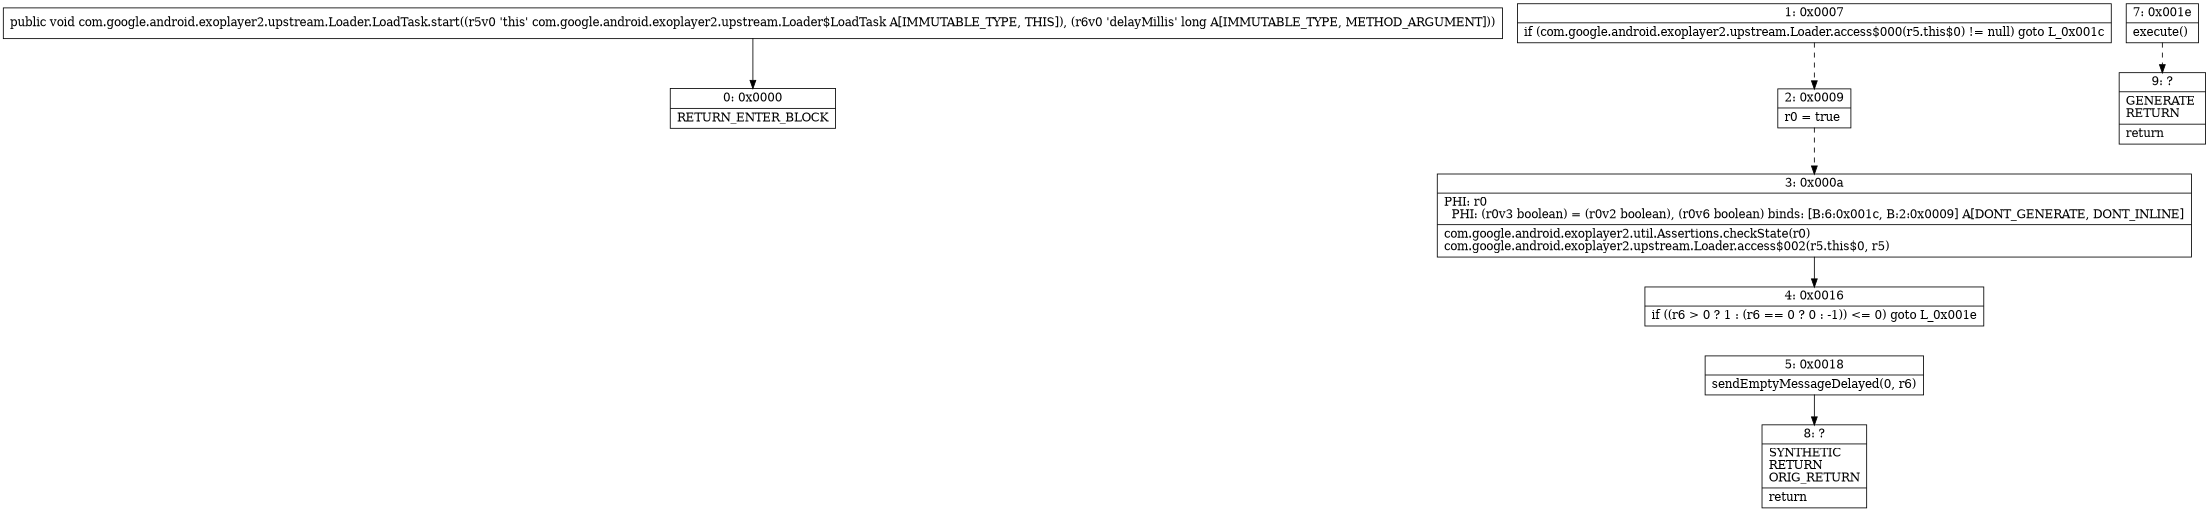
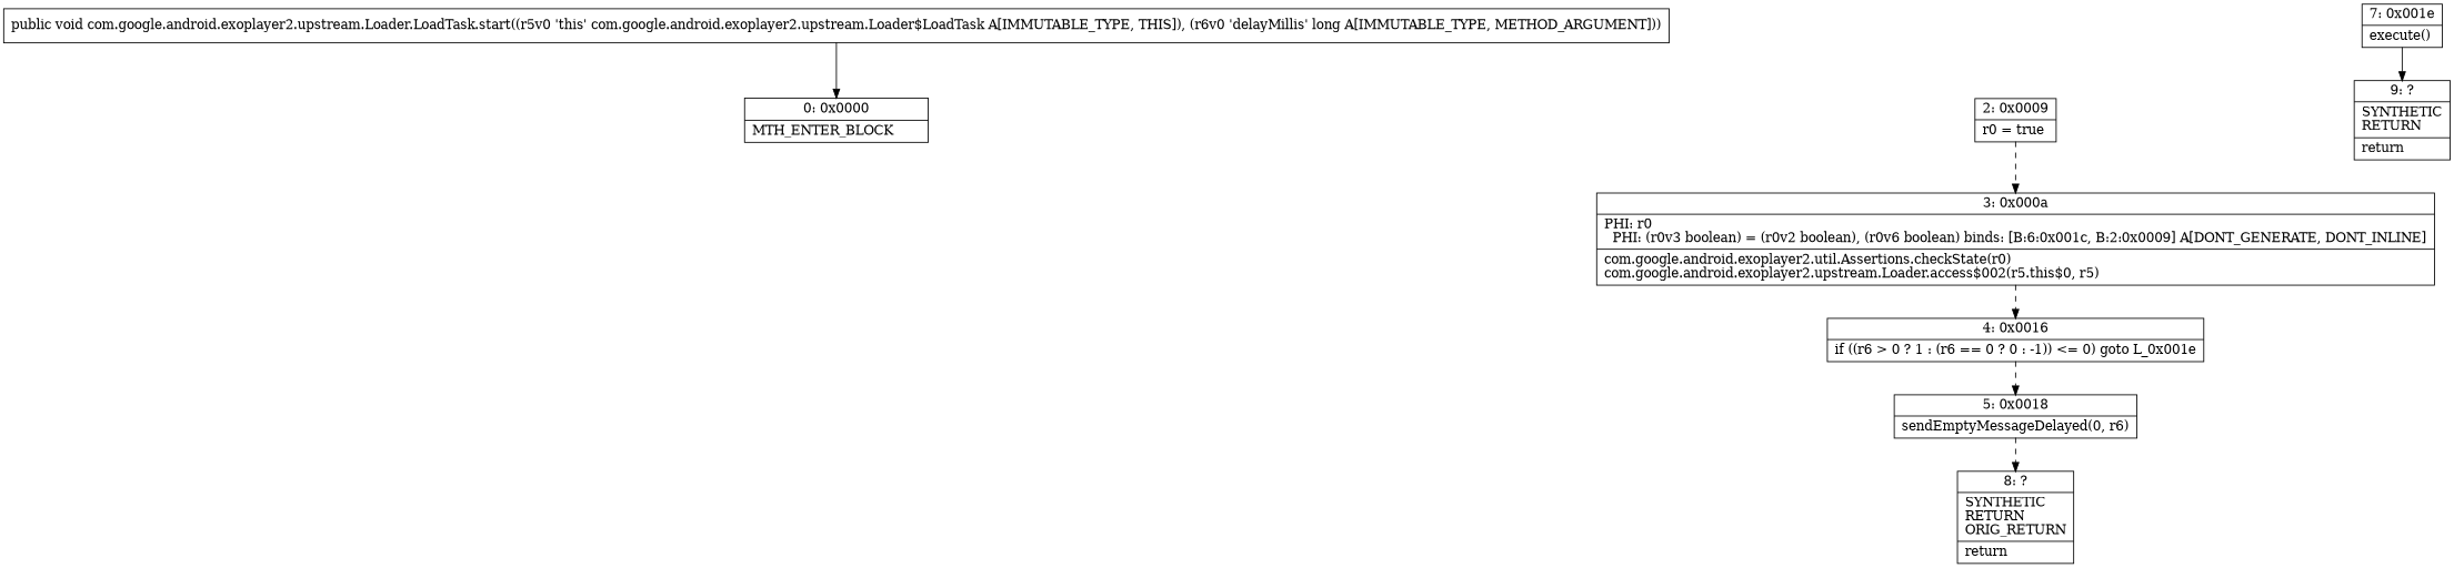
  digraph {
    node [shape=record]
-   n1 [label="{0\:\ 0x0000|RETURN_ENTER_BLOCK\l}"]
-   n2 [label="{1\:\ 0x0007|if (com.google.android.exoplayer2.upstream.Loader.access$000(r5.this$0) != null) goto L_0x001c\l}"]
+   n1 [label="{0\:\ 0x0000|MTH_ENTER_BLOCK\l}"]
    n3 [label="{2\:\ 0x0009|r0 = true\l}"]
    n4 [label="{3\:\ 0x000a|PHI: r0 \l  PHI: (r0v3 boolean) = (r0v2 boolean), (r0v6 boolean) binds: [B:6:0x001c, B:2:0x0009] A[DONT_GENERATE, DONT_INLINE]\l|com.google.android.exoplayer2.util.Assertions.checkState(r0)\lcom.google.android.exoplayer2.upstream.Loader.access$002(r5.this$0, r5)\l}"]
    n5 [label="{4\:\ 0x0016|if ((r6 \> 0 ? 1 : (r6 == 0 ? 0 : \-1)) \<= 0) goto L_0x001e\l}"]
    n6 [label="{5\:\ 0x0018|sendEmptyMessageDelayed(0, r6)\l}"]
    n7 [label="{8\:\ ?|SYNTHETIC\lRETURN\lORIG_RETURN\l|return\l}"]
    n8 [label="{7\:\ 0x001e|execute()\l}"]
-   n9 [label="{9\:\ ?|GENERATE\lRETURN\l|return\l}"]
+   n9 [label="{9\:\ ?|SYNTHETIC\lRETURN\l|return\l}"]
    n10 [label="{public void com.google.android.exoplayer2.upstream.Loader.LoadTask.start((r5v0 'this' com.google.android.exoplayer2.upstream.Loader$LoadTask A[IMMUTABLE_TYPE, THIS]), (r6v0 'delayMillis' long A[IMMUTABLE_TYPE, METHOD_ARGUMENT])) }"]
-   n2 -> n3 [style=dashed]
    n3 -> n4 [style=dashed]
-   n4 -> n5
-   n6 -> n7
-   n8 -> n9 [style=dashed]
+   n4 -> n5 [style=dashed]
+   n5 -> n6 [style=dashed]
+   n6 -> n7 [style=dashed]
+   n8 -> n9
    n10 -> n1
  }
